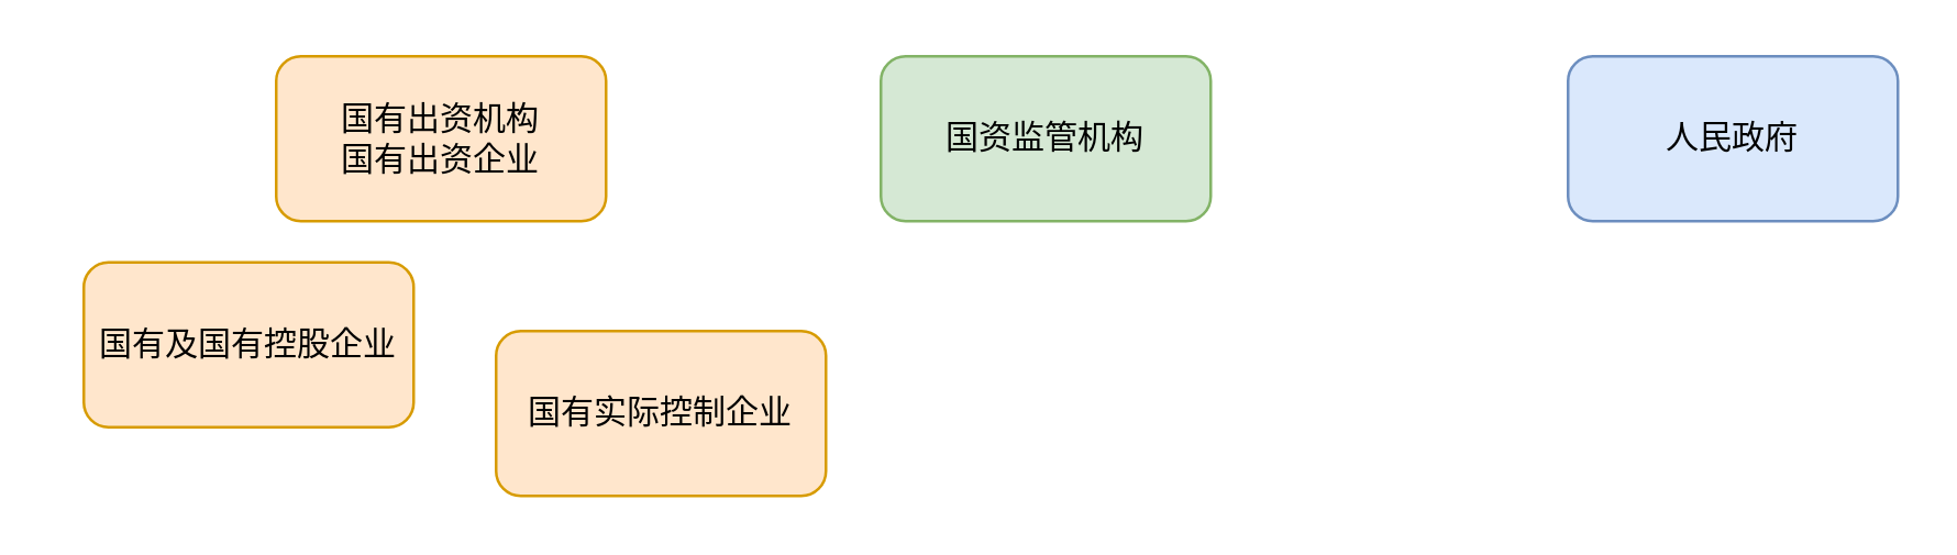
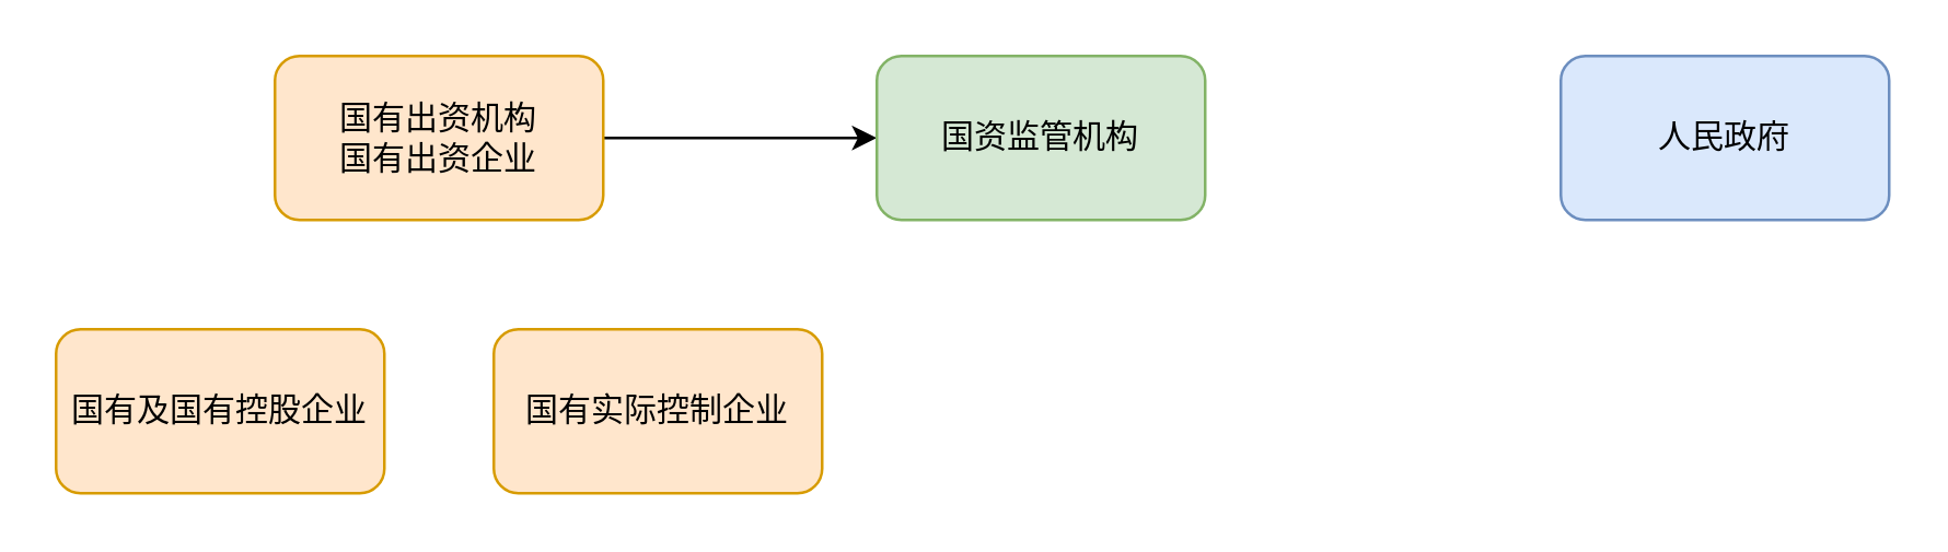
  <mxCell id="0" />
  <mxCell id="1" parent="0" />
+ <mxCell id="2" style="edgeStyle=none;html=1;entryX=0;entryY=0.5;entryDx=0;entryDy=0;" parent="1" source="3" target="4" edge="1"><mxGeometry relative="1" as="geometry" /></mxCell>
  <mxCell id="3" value="国有出资机构&lt;br&gt;国有出资企业" style="rounded=1;whiteSpace=wrap;html=1;fillColor=#ffe6cc;strokeColor=#d79b00;" parent="1" vertex="1"><mxGeometry x="100" y="20" width="120" height="60" as="geometry" /></mxCell>
  <mxCell id="4" value="国资监管机构" style="rounded=1;whiteSpace=wrap;html=1;fillColor=#d5e8d4;strokeColor=#82b366;" parent="1" vertex="1"><mxGeometry x="320" y="20" width="120" height="60" as="geometry" /></mxCell>
- <mxCell id="5" value="国有及国有控股企业" style="rounded=1;whiteSpace=wrap;html=1;fillColor=#ffe6cc;strokeColor=#d79b00;" parent="1" vertex="1"><mxGeometry x="30" y="95" width="120" height="60" as="geometry" /></mxCell>
+ <mxCell id="5" value="国有及国有控股企业" style="rounded=1;whiteSpace=wrap;html=1;fillColor=#ffe6cc;strokeColor=#d79b00;" parent="1" vertex="1"><mxGeometry x="20" y="120" width="120" height="60" as="geometry" /></mxCell>
  <mxCell id="6" value="国有实际控制企业" style="rounded=1;whiteSpace=wrap;html=1;fillColor=#ffe6cc;strokeColor=#d79b00;" parent="1" vertex="1"><mxGeometry x="180" y="120" width="120" height="60" as="geometry" /></mxCell>
  <mxCell id="7" value="人民政府" style="rounded=1;whiteSpace=wrap;html=1;fillColor=#dae8fc;strokeColor=#6c8ebf;" parent="1" vertex="1"><mxGeometry x="570" y="20" width="120" height="60" as="geometry" /></mxCell>
